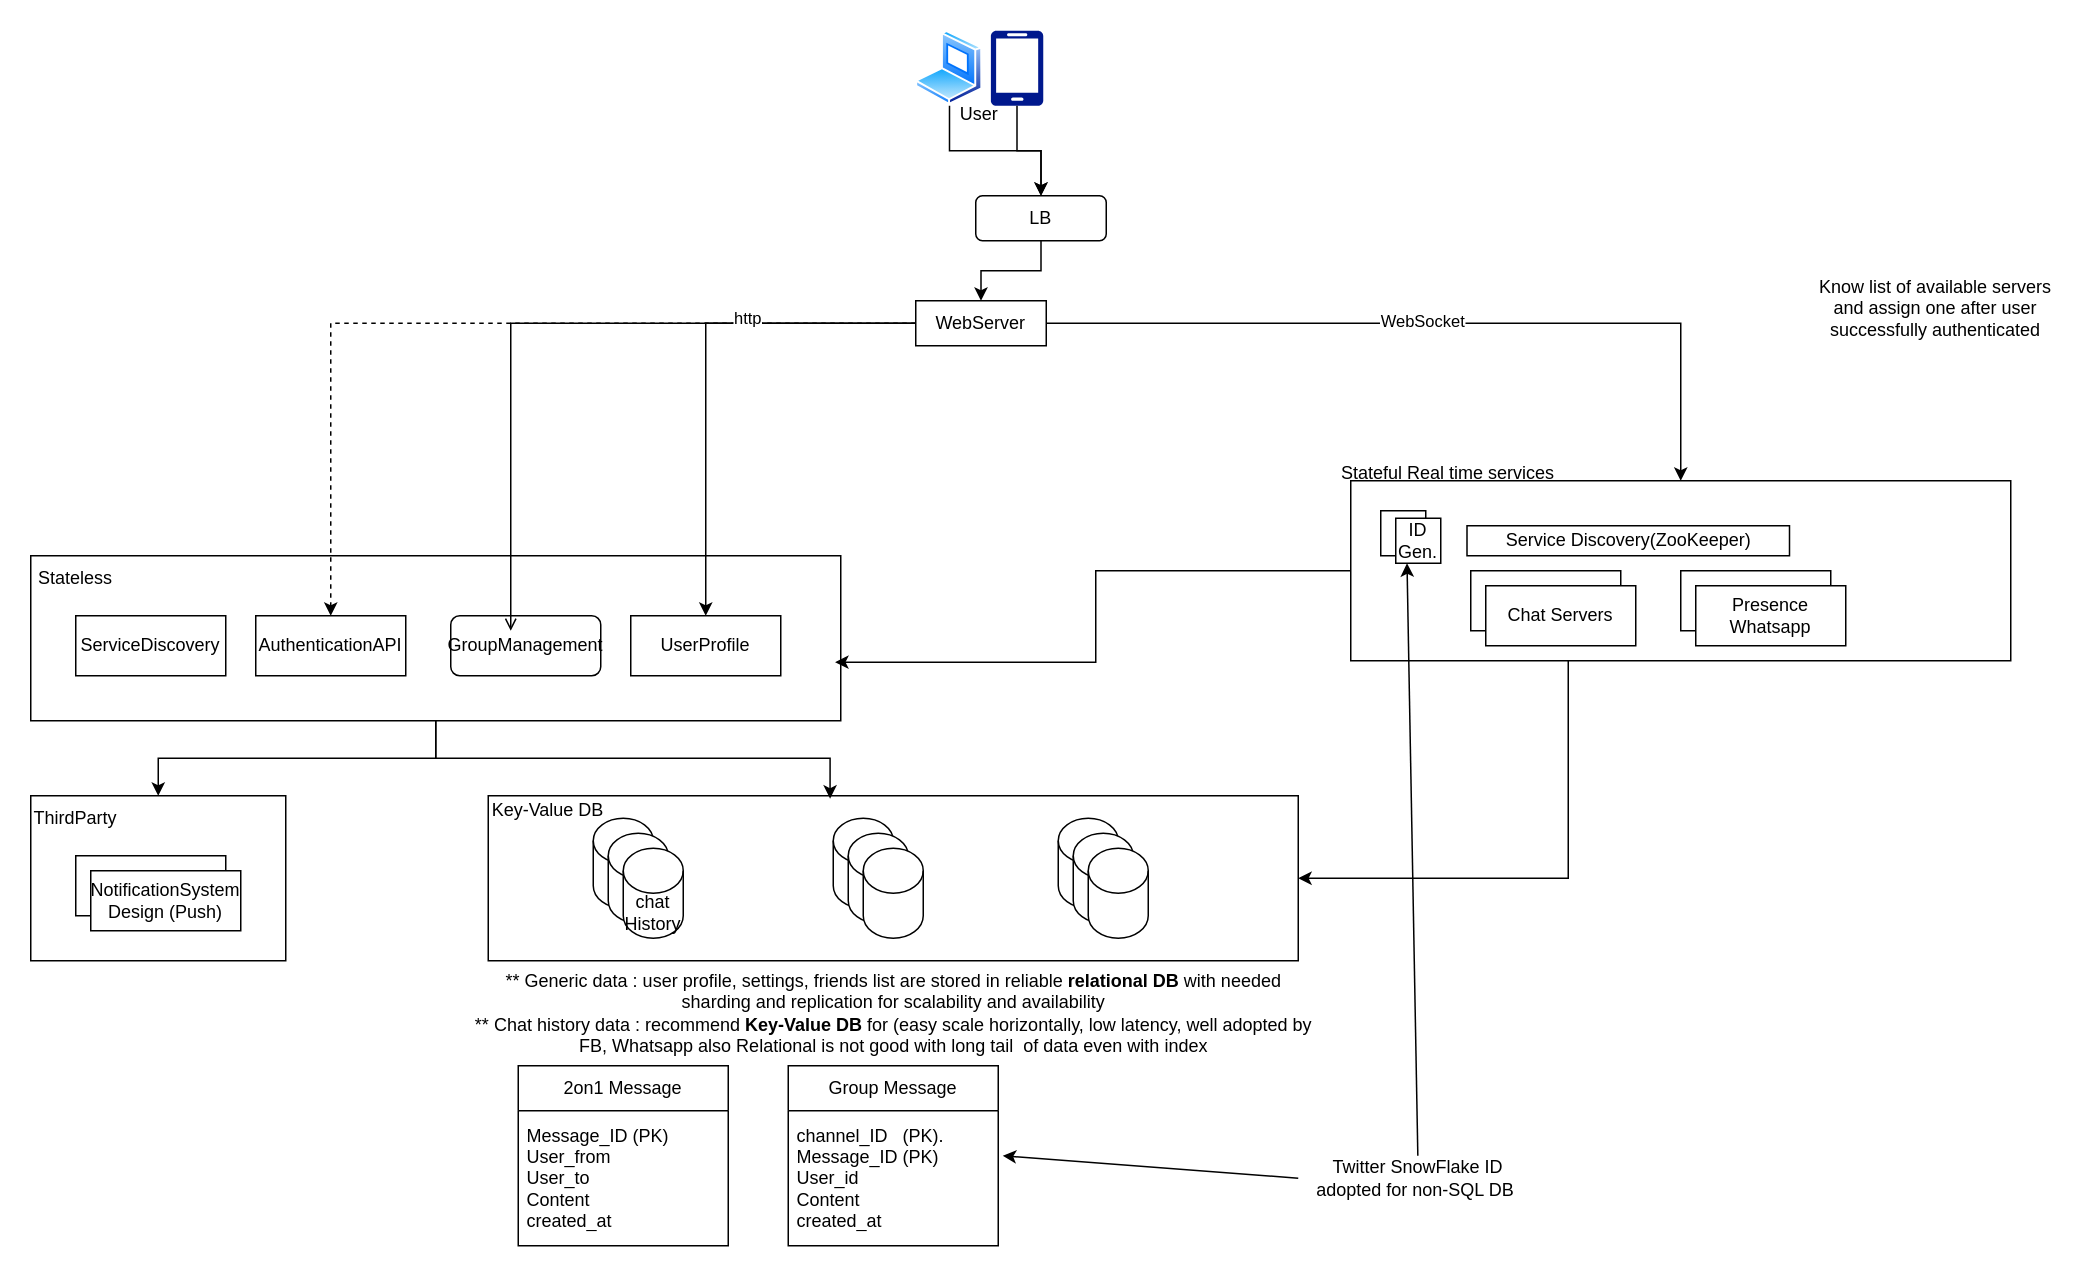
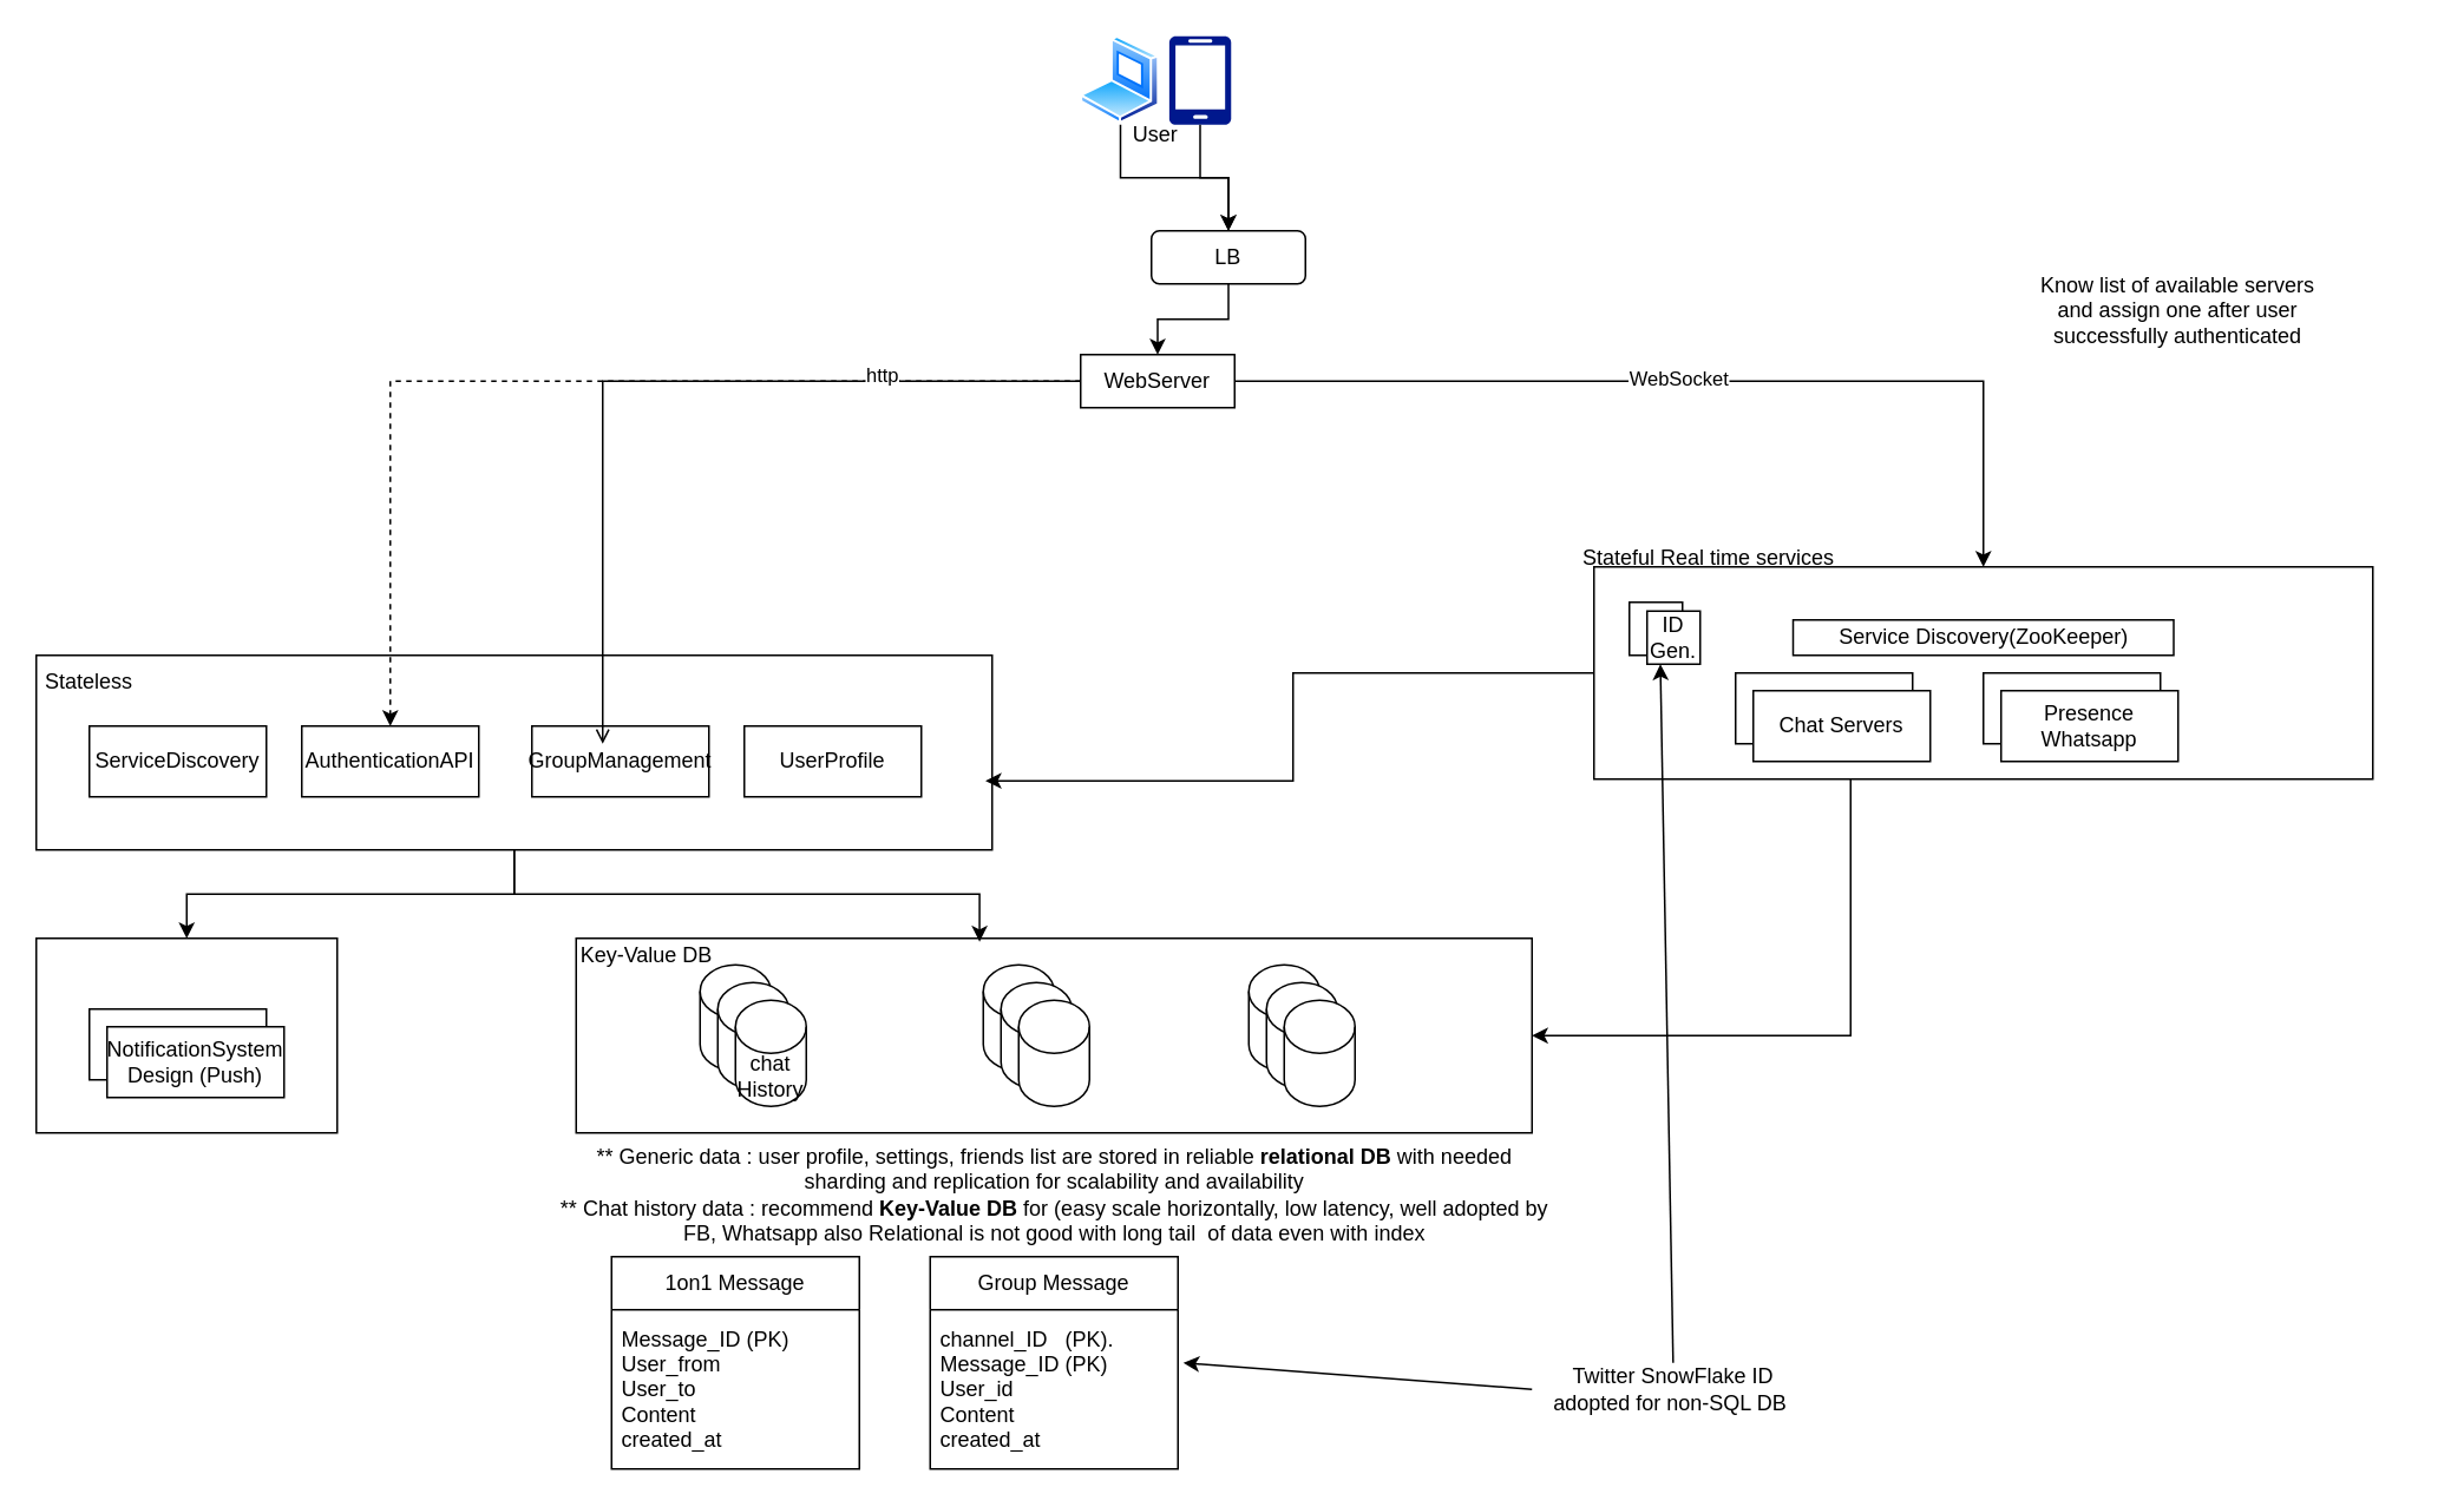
  <mxCell id="0" />
  <mxCell id="1" parent="0" />
  <mxCell id="2" value="&#10;&#10;&#10;User" style="group" vertex="1" connectable="0" parent="1"><mxGeometry x="610" y="20" width="85" height="50" as="geometry" /></mxCell>
  <mxCell id="3" value="" style="image;aspect=fixed;perimeter=ellipsePerimeter;html=1;align=center;shadow=0;dashed=0;spacingTop=3;image=img/lib/active_directory/laptop_client.svg;" vertex="1" parent="2"><mxGeometry width="45" height="50" as="geometry" /></mxCell>
  <mxCell id="4" value="" style="sketch=0;aspect=fixed;pointerEvents=1;shadow=0;dashed=0;html=1;strokeColor=none;labelPosition=center;verticalLabelPosition=bottom;verticalAlign=top;align=center;fillColor=#00188D;shape=mxgraph.azure.mobile" vertex="1" parent="2"><mxGeometry x="50" width="35" height="50" as="geometry" /></mxCell>
  <mxCell id="5" value="" style="edgeStyle=orthogonalEdgeStyle;rounded=0;orthogonalLoop=1;jettySize=auto;html=1;" edge="1" parent="1" source="6" target="13"><mxGeometry relative="1" as="geometry" /></mxCell>
  <mxCell id="6" value="LB" style="rounded=1;whiteSpace=wrap;html=1;" vertex="1" parent="1"><mxGeometry x="650" y="130" width="87" height="30" as="geometry" /></mxCell>
  <mxCell id="7" style="edgeStyle=orthogonalEdgeStyle;rounded=0;orthogonalLoop=1;jettySize=auto;html=1;entryX=0.5;entryY=0;entryDx=0;entryDy=0;" edge="1" parent="1" source="8" target="21"><mxGeometry relative="1" as="geometry" /></mxCell>
  <mxCell id="8" value="" style="rounded=0;whiteSpace=wrap;html=1;" vertex="1" parent="1"><mxGeometry x="20" y="370" width="540" height="110" as="geometry" /></mxCell>
- <mxCell id="9" style="edgeStyle=orthogonalEdgeStyle;rounded=0;orthogonalLoop=1;jettySize=auto;html=1;entryX=0.5;entryY=0;entryDx=0;entryDy=0;" edge="1" parent="1" source="13" target="17"><mxGeometry relative="1" as="geometry" /></mxCell>
  <mxCell id="10" style="edgeStyle=orthogonalEdgeStyle;rounded=0;orthogonalLoop=1;jettySize=auto;html=1;dashed=1;" edge="1" parent="1" source="13" target="15"><mxGeometry relative="1" as="geometry" /></mxCell>
  <mxCell id="11" style="edgeStyle=orthogonalEdgeStyle;rounded=0;orthogonalLoop=1;jettySize=auto;html=1;entryX=0.5;entryY=0;entryDx=0;entryDy=0;" edge="1" parent="1" source="13" target="28"><mxGeometry relative="1" as="geometry" /></mxCell>
  <mxCell id="12" value="WebSocket" style="edgeLabel;html=1;align=center;verticalAlign=middle;resizable=0;points=[];" vertex="1" connectable="0" parent="11"><mxGeometry x="-0.057" y="2" relative="1" as="geometry"><mxPoint x="1" as="offset" /></mxGeometry></mxCell>
  <mxCell id="13" value="WebServer" style="whiteSpace=wrap;html=1;rounded=0;" vertex="1" parent="1"><mxGeometry x="610" y="200" width="87" height="30" as="geometry" /></mxCell>
  <mxCell id="14" value="ServiceDiscovery" style="rounded=0;whiteSpace=wrap;html=1;" vertex="1" parent="1"><mxGeometry x="50" y="410" width="100" height="40" as="geometry" /></mxCell>
  <mxCell id="15" value="AuthenticationAPI" style="rounded=0;whiteSpace=wrap;html=1;" vertex="1" parent="1"><mxGeometry x="170" y="410" width="100" height="40" as="geometry" /></mxCell>
- <mxCell id="16" value="GroupManagement" style="whiteSpace=wrap;html=1;rounded=1;" vertex="1" parent="1"><mxGeometry x="300" y="410" width="100" height="40" as="geometry" /></mxCell>
+ <mxCell id="16" value="GroupManagement" style="rounded=0;whiteSpace=wrap;html=1;" vertex="1" parent="1"><mxGeometry x="300" y="410" width="100" height="40" as="geometry" /></mxCell>
  <mxCell id="17" value="UserProfile" style="rounded=0;whiteSpace=wrap;html=1;" vertex="1" parent="1"><mxGeometry x="420" y="410" width="100" height="40" as="geometry" /></mxCell>
  <mxCell id="18" value="Stateless" style="text;html=1;align=center;verticalAlign=middle;whiteSpace=wrap;rounded=0;" vertex="1" parent="1"><mxGeometry x="20" y="370" width="60" height="30" as="geometry" /></mxCell>
  <mxCell id="19" style="edgeStyle=orthogonalEdgeStyle;rounded=0;orthogonalLoop=1;jettySize=auto;html=1;entryX=0.4;entryY=0.25;entryDx=0;entryDy=0;entryPerimeter=0;endArrow=open;" edge="1" parent="1" source="13" target="16"><mxGeometry relative="1" as="geometry" /></mxCell>
  <mxCell id="20" value="http" style="edgeLabel;html=1;align=center;verticalAlign=middle;resizable=0;points=[];" vertex="1" connectable="0" parent="19"><mxGeometry x="-0.525" y="-4" relative="1" as="geometry"><mxPoint as="offset" /></mxGeometry></mxCell>
  <mxCell id="21" value="" style="rounded=0;whiteSpace=wrap;html=1;" vertex="1" parent="1"><mxGeometry x="20" y="530" width="170" height="110" as="geometry" /></mxCell>
  <mxCell id="22" value="Chat Server" style="rounded=0;whiteSpace=wrap;html=1;" vertex="1" parent="1"><mxGeometry x="50" y="570" width="100" height="40" as="geometry" /></mxCell>
- <mxCell id="23" value="ThirdParty" style="text;html=1;align=center;verticalAlign=middle;whiteSpace=wrap;rounded=0;" vertex="1" parent="1"><mxGeometry x="20" y="530" width="60" height="30" as="geometry" /></mxCell>
  <mxCell id="24" value="NotificationSystem Design (Push)" style="rounded=0;whiteSpace=wrap;html=1;" vertex="1" parent="1"><mxGeometry x="60" y="580" width="100" height="40" as="geometry" /></mxCell>
  <mxCell id="25" style="edgeStyle=orthogonalEdgeStyle;rounded=0;orthogonalLoop=1;jettySize=auto;html=1;entryX=0.5;entryY=0;entryDx=0;entryDy=0;" edge="1" parent="1" source="3" target="6"><mxGeometry relative="1" as="geometry" /></mxCell>
  <mxCell id="26" style="edgeStyle=orthogonalEdgeStyle;rounded=0;orthogonalLoop=1;jettySize=auto;html=1;entryX=0.5;entryY=0;entryDx=0;entryDy=0;" edge="1" parent="1" source="4" target="6"><mxGeometry relative="1" as="geometry" /></mxCell>
  <mxCell id="27" style="edgeStyle=orthogonalEdgeStyle;rounded=0;orthogonalLoop=1;jettySize=auto;html=1;entryX=1;entryY=0.5;entryDx=0;entryDy=0;" edge="1" parent="1" source="28" target="35"><mxGeometry relative="1" as="geometry"><Array as="points"><mxPoint x="1045" y="585" /></Array></mxGeometry></mxCell>
  <mxCell id="28" value="" style="rounded=0;whiteSpace=wrap;html=1;" vertex="1" parent="1"><mxGeometry x="900" y="320" width="440" height="120" as="geometry" /></mxCell>
  <mxCell id="29" value="Chat Server" style="rounded=0;whiteSpace=wrap;html=1;" vertex="1" parent="1"><mxGeometry x="980" y="380" width="100" height="40" as="geometry" /></mxCell>
  <mxCell id="30" value="Stateful Real time services" style="text;html=1;align=center;verticalAlign=middle;whiteSpace=wrap;rounded=0;" vertex="1" parent="1"><mxGeometry x="890" y="300" width="150" height="30" as="geometry" /></mxCell>
  <mxCell id="31" value="Chat Servers" style="rounded=0;whiteSpace=wrap;html=1;" vertex="1" parent="1"><mxGeometry x="990" y="390" width="100" height="40" as="geometry" /></mxCell>
  <mxCell id="32" value="Chat Server" style="rounded=0;whiteSpace=wrap;html=1;" vertex="1" parent="1"><mxGeometry x="1120" y="380" width="100" height="40" as="geometry" /></mxCell>
  <mxCell id="33" value="Presence Whatsapp" style="rounded=0;whiteSpace=wrap;html=1;" vertex="1" parent="1"><mxGeometry x="1130" y="390" width="100" height="40" as="geometry" /></mxCell>
  <mxCell id="34" style="edgeStyle=orthogonalEdgeStyle;rounded=0;orthogonalLoop=1;jettySize=auto;html=1;entryX=0.993;entryY=0.645;entryDx=0;entryDy=0;entryPerimeter=0;" edge="1" parent="1" source="28" target="8"><mxGeometry relative="1" as="geometry" /></mxCell>
  <mxCell id="35" value="" style="rounded=0;whiteSpace=wrap;html=1;" vertex="1" parent="1"><mxGeometry x="325" y="530" width="540" height="110" as="geometry" /></mxCell>
  <mxCell id="36" value="" style="shape=cylinder3;whiteSpace=wrap;html=1;boundedLbl=1;backgroundOutline=1;size=15;" vertex="1" parent="1"><mxGeometry x="395" y="545" width="40" height="60" as="geometry" /></mxCell>
  <mxCell id="37" value="" style="shape=cylinder3;whiteSpace=wrap;html=1;boundedLbl=1;backgroundOutline=1;size=15;" vertex="1" parent="1"><mxGeometry x="405" y="555" width="40" height="60" as="geometry" /></mxCell>
  <mxCell id="38" value="chat History" style="shape=cylinder3;whiteSpace=wrap;html=1;boundedLbl=1;backgroundOutline=1;size=15;" vertex="1" parent="1"><mxGeometry x="415" y="565" width="40" height="60" as="geometry" /></mxCell>
  <mxCell id="39" value="" style="shape=cylinder3;whiteSpace=wrap;html=1;boundedLbl=1;backgroundOutline=1;size=15;" vertex="1" parent="1"><mxGeometry x="555" y="545" width="40" height="60" as="geometry" /></mxCell>
  <mxCell id="40" value="" style="shape=cylinder3;whiteSpace=wrap;html=1;boundedLbl=1;backgroundOutline=1;size=15;" vertex="1" parent="1"><mxGeometry x="565" y="555" width="40" height="60" as="geometry" /></mxCell>
  <mxCell id="41" value="" style="shape=cylinder3;whiteSpace=wrap;html=1;boundedLbl=1;backgroundOutline=1;size=15;" vertex="1" parent="1"><mxGeometry x="575" y="565" width="40" height="60" as="geometry" /></mxCell>
  <mxCell id="42" value="" style="shape=cylinder3;whiteSpace=wrap;html=1;boundedLbl=1;backgroundOutline=1;size=15;" vertex="1" parent="1"><mxGeometry x="705" y="545" width="40" height="60" as="geometry" /></mxCell>
  <mxCell id="43" value="" style="shape=cylinder3;whiteSpace=wrap;html=1;boundedLbl=1;backgroundOutline=1;size=15;" vertex="1" parent="1"><mxGeometry x="715" y="555" width="40" height="60" as="geometry" /></mxCell>
  <mxCell id="44" value="" style="shape=cylinder3;whiteSpace=wrap;html=1;boundedLbl=1;backgroundOutline=1;size=15;" vertex="1" parent="1"><mxGeometry x="725" y="565" width="40" height="60" as="geometry" /></mxCell>
  <mxCell id="45" value="Key-Value DB" style="text;html=1;align=center;verticalAlign=middle;whiteSpace=wrap;rounded=0;" vertex="1" parent="1"><mxGeometry x="320" y="525" width="90" height="30" as="geometry" /></mxCell>
  <mxCell id="46" style="edgeStyle=orthogonalEdgeStyle;rounded=0;orthogonalLoop=1;jettySize=auto;html=1;entryX=0.422;entryY=0.018;entryDx=0;entryDy=0;entryPerimeter=0;" edge="1" parent="1" source="8" target="35"><mxGeometry relative="1" as="geometry" /></mxCell>
  <mxCell id="47" value="** Generic data : user profile, settings, friends list are stored in reliable &lt;b&gt;relational DB&lt;/b&gt; with needed sharding and replication for scalability and availability&lt;br&gt;** Chat history data : recommend &lt;b&gt;Key-Value DB&lt;/b&gt; for (easy scale horizontally, low latency, well adopted by FB, Whatsapp also Relational is not good with long tail&amp;nbsp; of data even with index" style="text;html=1;align=center;verticalAlign=middle;whiteSpace=wrap;rounded=0;" vertex="1" parent="1"><mxGeometry x="312.5" y="660" width="565" height="30" as="geometry" /></mxCell>
- <mxCell id="48" value="2on1 Message" style="swimlane;fontStyle=0;childLayout=stackLayout;horizontal=1;startSize=30;horizontalStack=0;resizeParent=1;resizeParentMax=0;resizeLast=0;collapsible=1;marginBottom=0;whiteSpace=wrap;html=1;" vertex="1" parent="1"><mxGeometry x="345" y="710" width="140" height="120" as="geometry" /></mxCell>
+ <mxCell id="48" value="1on1 Message" style="swimlane;fontStyle=0;childLayout=stackLayout;horizontal=1;startSize=30;horizontalStack=0;resizeParent=1;resizeParentMax=0;resizeLast=0;collapsible=1;marginBottom=0;whiteSpace=wrap;html=1;" vertex="1" parent="1"><mxGeometry x="345" y="710" width="140" height="120" as="geometry" /></mxCell>
  <mxCell id="49" value="Message_ID (PK)&lt;br&gt;User_from&lt;br&gt;User_to&lt;br&gt;Content&lt;br&gt;created_at" style="text;strokeColor=none;fillColor=none;align=left;verticalAlign=middle;spacingLeft=4;spacingRight=4;overflow=hidden;points=[[0,0.5],[1,0.5]];portConstraint=eastwest;rotatable=0;whiteSpace=wrap;html=1;" vertex="1" parent="48"><mxGeometry y="30" width="140" height="90" as="geometry" /></mxCell>
  <mxCell id="50" value="Group Message" style="swimlane;fontStyle=0;childLayout=stackLayout;horizontal=1;startSize=30;horizontalStack=0;resizeParent=1;resizeParentMax=0;resizeLast=0;collapsible=1;marginBottom=0;whiteSpace=wrap;html=1;" vertex="1" parent="1"><mxGeometry x="525" y="710" width="140" height="120" as="geometry" /></mxCell>
  <mxCell id="51" value="channel_ID&amp;nbsp; &amp;nbsp;(PK). Message_ID (PK)&lt;br&gt;User_id&lt;br&gt;Content&lt;br&gt;created_at" style="text;strokeColor=none;fillColor=none;align=left;verticalAlign=middle;spacingLeft=4;spacingRight=4;overflow=hidden;points=[[0,0.5],[1,0.5]];portConstraint=eastwest;rotatable=0;whiteSpace=wrap;html=1;" vertex="1" parent="50"><mxGeometry y="30" width="140" height="90" as="geometry" /></mxCell>
  <mxCell id="52" value="Twitter SnowFlake ID adopted for non-SQL DB&amp;nbsp;" style="text;html=1;align=center;verticalAlign=middle;whiteSpace=wrap;rounded=0;" vertex="1" parent="1"><mxGeometry x="865" y="770" width="160" height="30" as="geometry" /></mxCell>
- <mxCell id="53" value="Service Discovery(ZooKeeper)" style="rounded=0;whiteSpace=wrap;html=1;" vertex="1" parent="1"><mxGeometry x="977.5" y="350" width="215" height="20" as="geometry" /></mxCell>
- <mxCell id="54" value="Know list of available servers and assign one after user successfully authenticated" style="text;html=1;align=center;verticalAlign=middle;whiteSpace=wrap;rounded=0;" vertex="1" parent="1"><mxGeometry x="1210" y="190" width="160" height="30" as="geometry" /></mxCell>
+ <mxCell id="53" value="Service Discovery(ZooKeeper)" style="rounded=0;whiteSpace=wrap;html=1;" vertex="1" parent="1"><mxGeometry x="1012.5" y="350" width="215" height="20" as="geometry" /></mxCell>
+ <mxCell id="54" value="Know list of available servers and assign one after user successfully authenticated" style="text;html=1;align=center;verticalAlign=middle;whiteSpace=wrap;rounded=0;" vertex="1" parent="1"><mxGeometry x="1150" y="160" width="160" height="30" as="geometry" /></mxCell>
  <mxCell id="55" value="" style="whiteSpace=wrap;html=1;aspect=fixed;" vertex="1" parent="1"><mxGeometry x="920" y="340" width="30" height="30" as="geometry" /></mxCell>
  <mxCell id="56" value="ID Gen." style="whiteSpace=wrap;html=1;aspect=fixed;" vertex="1" parent="1"><mxGeometry x="930" y="345" width="30" height="30" as="geometry" /></mxCell>
  <mxCell id="57" value="" style="endArrow=classic;html=1;rounded=0;entryX=0.25;entryY=1;entryDx=0;entryDy=0;" edge="1" parent="1" source="52" target="56"><mxGeometry width="50" height="50" relative="1" as="geometry"><mxPoint x="938" y="770" as="sourcePoint" /><mxPoint x="970" y="850" as="targetPoint" /></mxGeometry></mxCell>
  <mxCell id="58" value="" style="endArrow=classic;html=1;rounded=0;exitX=0;exitY=0.5;exitDx=0;exitDy=0;" edge="1" parent="1" source="52"><mxGeometry width="50" height="50" relative="1" as="geometry"><mxPoint x="770" y="900" as="sourcePoint" /><mxPoint x="668" y="770" as="targetPoint" /></mxGeometry></mxCell>
